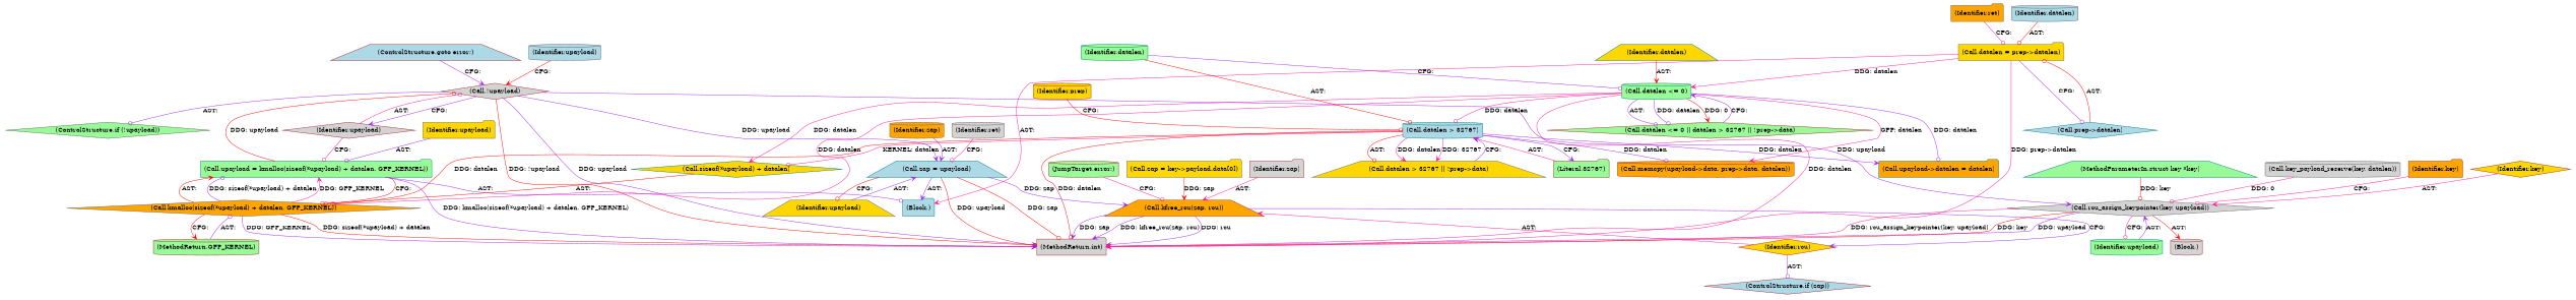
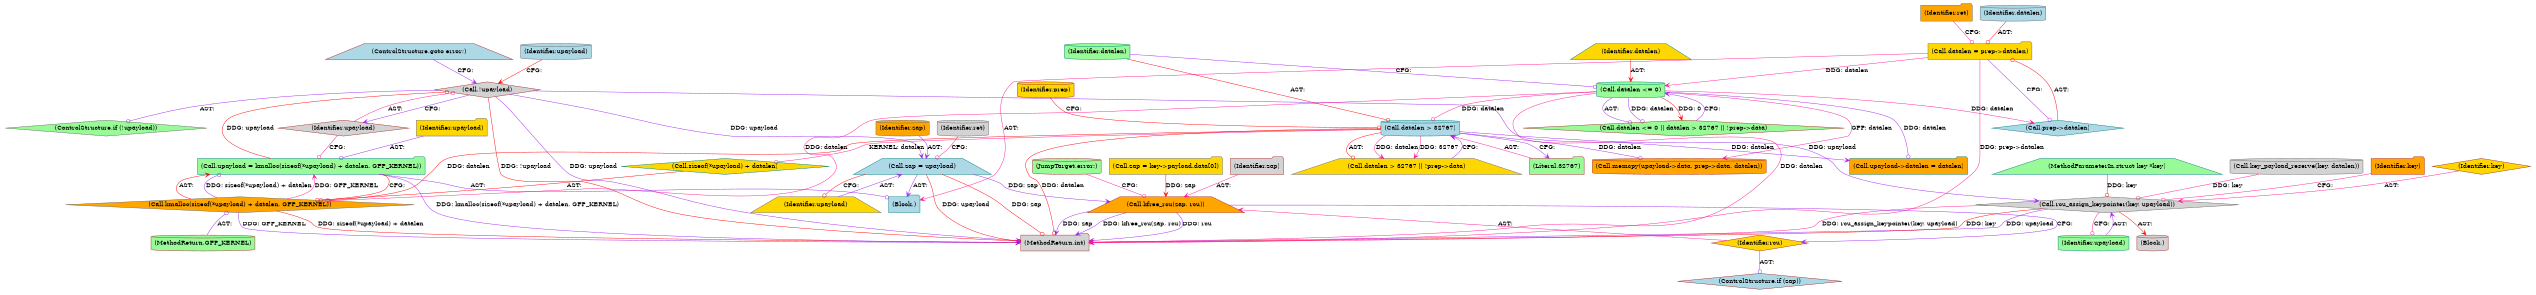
  digraph {
    node [color=brown fillcolor=palegreen shape=cylinder style=filled]
    edge [arrowhead=vee color=purple]
    n1 [fillcolor=lightgrey label="(Call,!upayload)" shape=diamond]
    n2 [color=teal fillcolor=lightblue label="(Call,zap = upayload)" shape=trapezium]
    n3 [color=gray40 fillcolor=lightgrey label="(Call,rcu_assign_keypointer(key, upayload))" shape=diamond]
    n4 [fillcolor=lightgrey label="(Identifier,upayload)" shape=diamond]
    n5 [color=gray40 label="(ControlStructure,if (!upayload))" shape=diamond]
    n6 [fillcolor=lightgrey label="(MethodReturn,int)" shape=folder]
    n7 [color=teal fillcolor=lightblue label="(Block,)" shape=folder]
    n8 [fillcolor=orange label="(Call,kfree_rcu(zap, rcu))" shape=trapezium]
    n9 [color=gray40 fillcolor=gold label="(Identifier,upayload)" shape=trapezium]
    n10 [fillcolor=lightgrey label="(Block,)"]
    n11 [color=teal label="(Identifier,upayload)"]
    n12 [color=teal label="(Call,upayload = kmalloc(sizeof(*upayload) + datalen, GFP_KERNEL))" shape=folder]
    n13 [color=gray40 fillcolor=orange label="(Call,kmalloc(sizeof(*upayload) + datalen, GFP_KERNEL))" shape=diamond]
    n14 [label="(MethodReturn,GFP_KERNEL)"]
    n15 [color=teal label="(Call,datalen <= 0)"]
    n16 [color=teal fillcolor=lightblue label="(Call,datalen > 32767)"]
    n17 [fillcolor=orange label="(Call,memcpy(upayload->data, prep->data, datalen))"]
    n18 [color=teal fillcolor=gold label="(Call,sizeof(*upayload) + datalen)" shape=diamond]
    n19 [label="(Call,datalen <= 0 || datalen > 32767 || !prep->data)" shape=diamond]
    n20 [color=teal fillcolor=orange label="(Call,upayload->datalen = datalen)" shape=folder]
    n21 [label="(Literal,32767)" shape=folder]
    n22 [color=gray40 fillcolor=gold label="(Call,datalen > 32767 || !prep->data)" shape=trapezium]
    n23 [color=gray40 fillcolor=gold label="(Call,datalen = prep->datalen)" shape=folder]
    n24 [color=teal fillcolor=lightblue label="(Call,prep->datalen)" shape=diamond]
    n25 [fillcolor=gold label="(Identifier,rcu)" shape=diamond]
    n26 [fillcolor=lightblue label="(ControlStructure,if (zap))" shape=diamond]
    n27 [color=gray40 fillcolor=gold label="(Call,zap = key->payload.data[0])" shape=folder]
    n28 [color=gray40 fillcolor=lightgrey label="(Identifier,ret)"]
    n29 [fillcolor=lightblue label="(ControlStructure,goto error;)" shape=trapezium]
    n30 [color=teal fillcolor=gold label="(Identifier,datalen)" shape=trapezium]
    n31 [fillcolor=orange label="(Identifier,key)" shape=folder]
    n32 [fillcolor=gold label="(Identifier,key)" shape=diamond]
    n33 [color=teal label="(Identifier,datalen)"]
    n34 [fillcolor=lightgrey label="(Identifier,zap)" shape=folder]
    n35 [label="(JumpTarget,error:)"]
    n36 [color=gray40 fillcolor=orange label="(Identifier,ret)" shape=folder]
    n37 [color=gray40 fillcolor=lightblue label="(Identifier,datalen)"]
    n38 [color=gray40 fillcolor=gold label="(Identifier,upayload)" shape=folder]
    n39 [color=gray40 fillcolor=lightblue label="(Identifier,upayload)"]
    n40 [fillcolor=gold label="(Identifier,prep)"]
    n41 [color=teal label="(MethodParameterIn,struct key *key)" shape=trapezium]
    n42 [color=gray40 fillcolor=lightgrey label="(Call,key_payload_reserve(key, datalen))"]
    n43 [color=gray40 fillcolor=orange label="(Identifier,zap)"]
    n1 -> n2 [label="DDG: upayload"]
    n1 -> n3 [label="DDG: upayload"]
    n1 -> n4 [label="CFG: "]
    n1 -> n5 [arrowhead=odot label="AST: "]
    n1 -> n6 [label="DDG: upayload"]
    n1 -> n6 [arrowhead=odot color=red label="DDG: !upayload"]
    n2 -> n6 [arrowhead=odot color=red label="DDG: upayload"]
    n2 -> n6 [arrowhead=odot color=red label="DDG: zap"]
    n2 -> n7 [label="AST: "]
    n2 -> n8 [label="DDG: zap"]
    n2 -> n9 [arrowhead=odot color=red label="CFG: "]
    n3 -> n6 [label="DDG: upayload"]
    n3 -> n6 [color=deeppink label="DDG: rcu_assign_keypointer(key, upayload)"]
    n3 -> n6 [arrowhead=odot color=red label="DDG: key"]
    n3 -> n10 [color=red label="AST: "]
    n3 -> n11 [arrowhead=odot color=deeppink label="CFG: "]
    n4 -> n1 [arrowhead=odot color=deeppink label="AST: "]
    n4 -> n12 [arrowhead=odot color=deeppink label="CFG: "]
    n8 -> n6 [label="DDG: zap"]
    n8 -> n6 [label="DDG: kfree_rcu(zap, rcu)"]
    n8 -> n6 [label="DDG: rcu"]
    n8 -> n25 [label="CFG: "]
    n9 -> n2 [label="AST: "]
    n11 -> n3 [label="AST: "]
    n12 -> n1 [arrowhead=odot color=red label="DDG: upayload"]
    n12 -> n6 [label="DDG: kmalloc(sizeof(*upayload) + datalen, GFP_KERNEL)"]
    n12 -> n7 [arrowhead=odot label="AST: "]
    n12 -> n13 [arrowhead=odot color=red label="CFG: "]
    n13 -> n6 [color=red label="DDG: sizeof(*upayload) + datalen"]
    n13 -> n6 [label="DDG: GFP_KERNEL"]
    n13 -> n12 [color=red label="AST: "]
    n13 -> n12 [arrowhead=odot label="DDG: sizeof(*upayload) + datalen"]
    n13 -> n12 [color=deeppink label="DDG: GFP_KERNEL"]
-   n13 -> n14 [color=red label="CFG: "]
    n14 -> n13 [arrowhead=odot label="AST: "]
    n15 -> n6 [arrowhead=odot color=deeppink label="DDG: datalen"]
    n15 -> n13 [arrowhead=odot color=deeppink label="DDG: datalen"]
    n15 -> n16 [arrowhead=odot color=deeppink label="DDG: datalen"]
    n15 -> n17 [color=deeppink label="GFP: datalen"]
-   n15 -> n18 [color=deeppink label="DDG: datalen"]
+   n15 -> n24 [color=deeppink label="DDG: datalen"]
    n15 -> n19 [arrowhead=odot label="AST: "]
    n15 -> n19 [arrowhead=odot label="DDG: datalen"]
    n15 -> n19 [color=red label="DDG: 0"]
    n15 -> n20 [arrowhead=odot label="DDG: datalen"]
    n16 -> n6 [arrowhead=odot color=red label="DDG: datalen"]
    n16 -> n13 [arrowhead=odot color=red label="DDG: datalen"]
    n16 -> n17 [arrowhead=odot label="DDG: datalen"]
    n16 -> n18 [arrowhead=odot color=deeppink label="KERNEL: datalen"]
    n16 -> n20 [label="DDG: datalen"]
    n16 -> n21 [label="CFG: "]
    n16 -> n22 [arrowhead=odot color=red label="AST: "]
    n16 -> n22 [color=deeppink label="DDG: datalen"]
    n16 -> n22 [color=deeppink label="DDG: 32767"]
    n18 -> n13 [arrowhead=odot color=red label="AST: "]
    n19 -> n15 [label="CFG: "]
    n21 -> n16 [color=deeppink label="AST: "]
    n22 -> n16 [label="CFG: "]
    n23 -> n6 [color=deeppink label="DDG: prep->datalen"]
    n23 -> n7 [color=deeppink label="AST: "]
    n23 -> n15 [color=deeppink label="DDG: datalen"]
    n23 -> n24 [arrowhead=odot label="CFG: "]
    n24 -> n23 [arrowhead=odot color=red label="AST: "]
    n25 -> n8 [color=deeppink label="AST: "]
    n25 -> n26 [arrowhead=odot label="AST: "]
    n27 -> n8 [color=red label="DDG: zap"]
    n28 -> n2 [arrowhead=odot color=deeppink label="CFG: "]
    n29 -> n1 [label="CFG: "]
    n30 -> n15 [color=red label="AST: "]
    n31 -> n3 [arrowhead=odot color=deeppink label="CFG: "]
    n32 -> n3 [color=deeppink label="AST: "]
    n33 -> n15 [arrowhead=odot label="CFG: "]
    n33 -> n16 [arrowhead=odot color=red label="AST: "]
    n34 -> n8 [color=deeppink label="AST: "]
    n35 -> n8 [arrowhead=odot color=deeppink label="CFG: "]
    n36 -> n23 [arrowhead=odot color=deeppink label="CFG: "]
    n37 -> n23 [arrowhead=odot color=red label="AST: "]
    n38 -> n12 [arrowhead=odot label="AST: "]
    n39 -> n1 [color=red label="CFG: "]
    n40 -> n16 [arrowhead=odot color=red label="CFG: "]
    n41 -> n3 [arrowhead=odot color=red label="DDG: key"]
-   n42 -> n3 [arrowhead=odot color=deeppink label="DDG: 0"]
+   n42 -> n3 [arrowhead=odot color=deeppink label="DDG: key"]
    n43 -> n2 [label="AST: "]
  }
